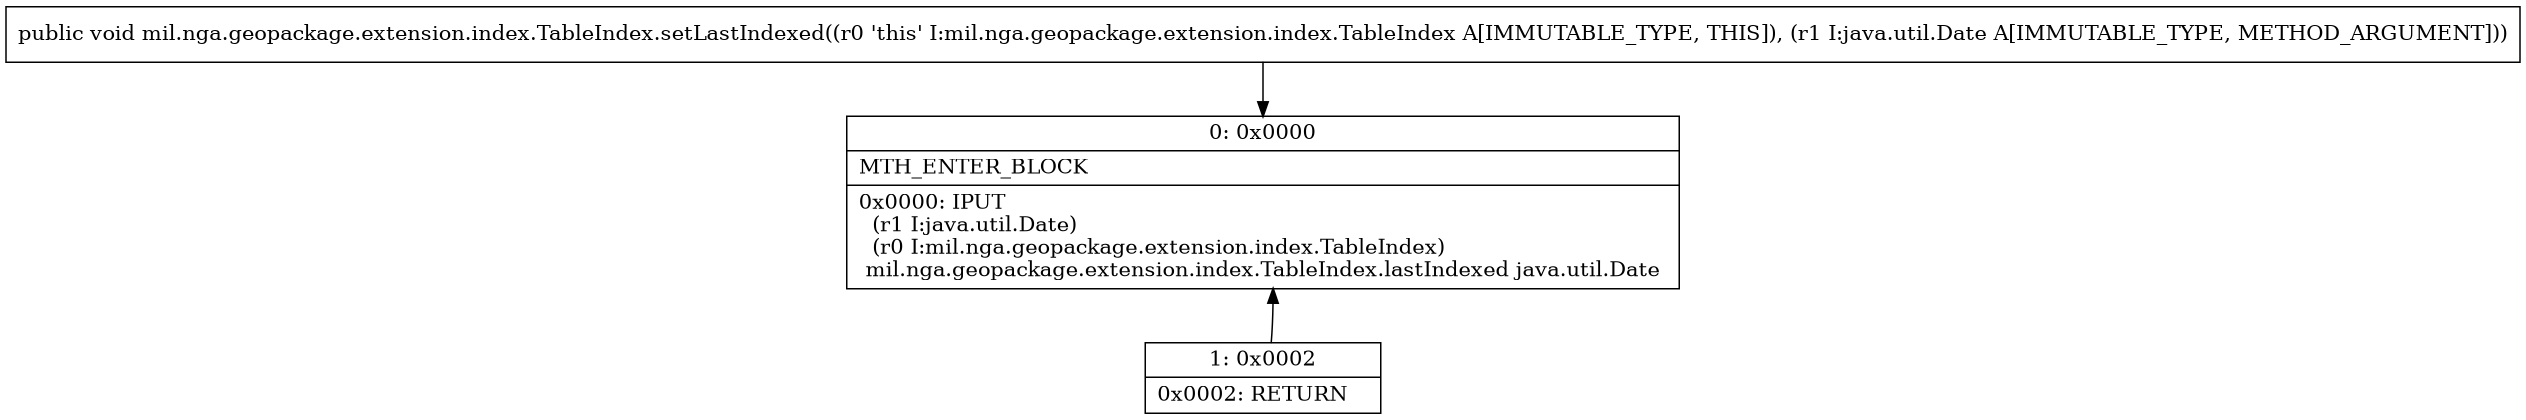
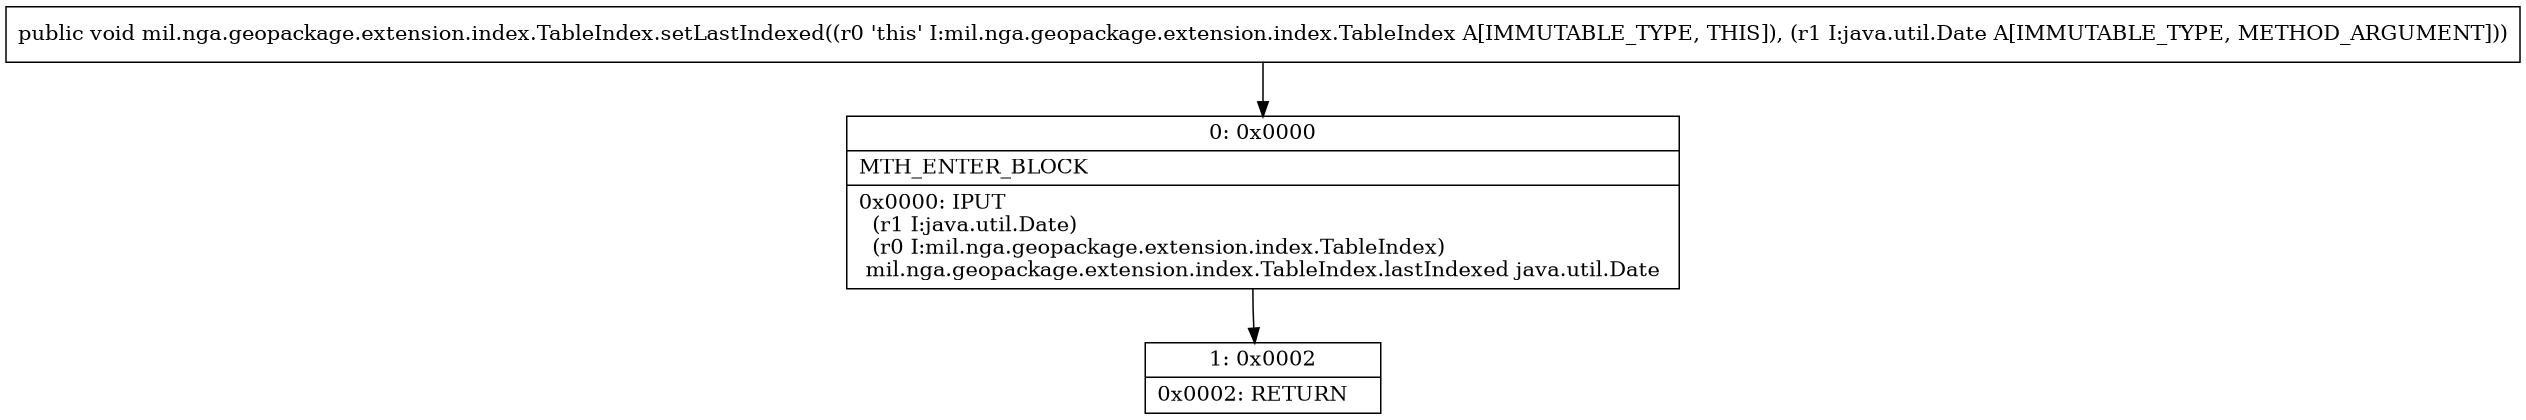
  digraph {
    node [shape=record]
    n1 [label="{0\:\ 0x0000|MTH_ENTER_BLOCK\l|0x0000: IPUT  \l  (r1 I:java.util.Date)\l  (r0 I:mil.nga.geopackage.extension.index.TableIndex)\l mil.nga.geopackage.extension.index.TableIndex.lastIndexed java.util.Date \l}"]
    n2 [label="{1\:\ 0x0002|0x0002: RETURN   \l}"]
    n3 [label="{public void mil.nga.geopackage.extension.index.TableIndex.setLastIndexed((r0 'this' I:mil.nga.geopackage.extension.index.TableIndex A[IMMUTABLE_TYPE, THIS]), (r1 I:java.util.Date A[IMMUTABLE_TYPE, METHOD_ARGUMENT])) }"]
-   n2 -> n1
+   n1 -> n2
    n3 -> n1
  }
